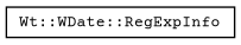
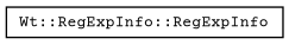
  digraph {
    rankdir=LR
    fontname="Courier Prime"
-   n1 [color=black fillcolor=white fontname="Courier Prime" fontsize=10 height=0.2 label="Wt::WDate::RegExpInfo" shape=record style=filled width=0.4]
+   n1 [color=black fillcolor=white fontname="Courier Prime" fontsize=10 height=0.2 label="Wt::RegExpInfo::RegExpInfo" shape=record style=filled width=0.4]
  }
